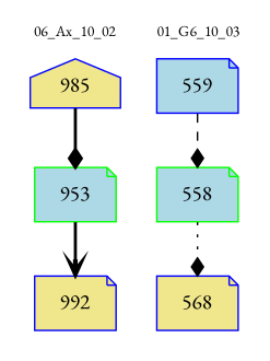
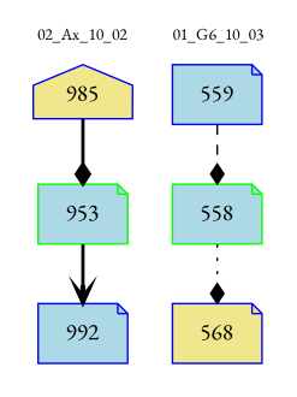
  digraph {
    fontname="EB Garamond"
    node [color=blue fillcolor=lightblue fontname="EB Garamond" shape=note style=filled]
    edge [arrowhead=diamond color=black fontname="EB Garamond" style=bold]
    n1 [fillcolor=khaki label=985 shape=house]
    n2 [color=green label=953]
-   n3 [fillcolor=khaki label=992]
+   n3 [label=992]
    n4 [label=559]
    n5 [color=green label=558]
    n6 [fillcolor=khaki label=568]
    subgraph cluster_1 {
      color=white
      fontsize=10
-     label="06_Ax_10_02"
+     label="02_Ax_10_02"
      n1
      n2
      n3
    }
    subgraph cluster_2 {
      color=white
      fontsize=10
      label="01_G6_10_03"
      n4
      n5
      n6
    }
    n1 -> n2
    n2 -> n3 [arrowhead=vee]
    n4 -> n5 [style=dashed]
    n5 -> n6 [style=dotted]
  }
